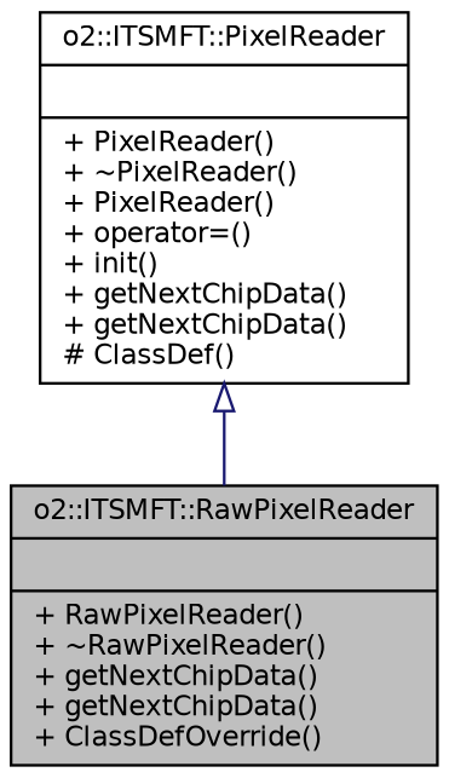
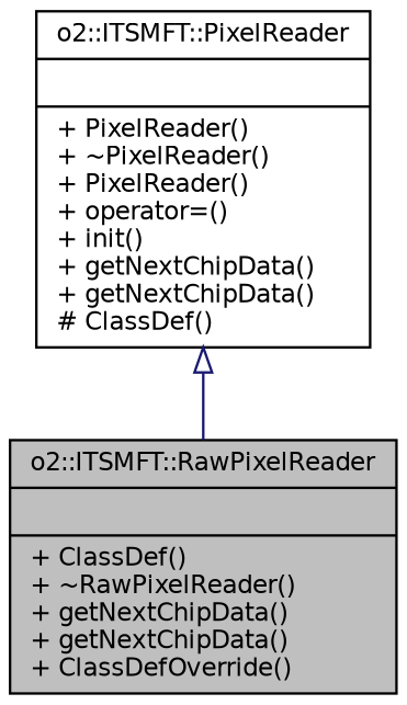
  digraph {
    node [color=black fontname=Helvetica fontsize=10 shape=record]
-   n1 [fillcolor=grey75 fontcolor=black height=0.2 label="{o2::ITSMFT::RawPixelReader\n||+ RawPixelReader()\l+ ~RawPixelReader()\l+ getNextChipData()\l+ getNextChipData()\l+ ClassDefOverride()\l}" style=filled width=0.4]
+   n1 [fillcolor=grey75 fontcolor=black height=0.2 label="{o2::ITSMFT::RawPixelReader\n||+ ClassDef()\l+ ~RawPixelReader()\l+ getNextChipData()\l+ getNextChipData()\l+ ClassDefOverride()\l}" style=filled width=0.4]
    n2 [height=0.2 label="{o2::ITSMFT::PixelReader\n||+ PixelReader()\l+ ~PixelReader()\l+ PixelReader()\l+ operator=()\l+ init()\l+ getNextChipData()\l+ getNextChipData()\l# ClassDef()\l}" width=0.4]
    n2 -> n1 [arrowtail=onormal color=midnightblue dir=back fontname=Helvetica fontsize=10 labelfontname=Helvetica labelfontsize=10 style=solid]
  }
